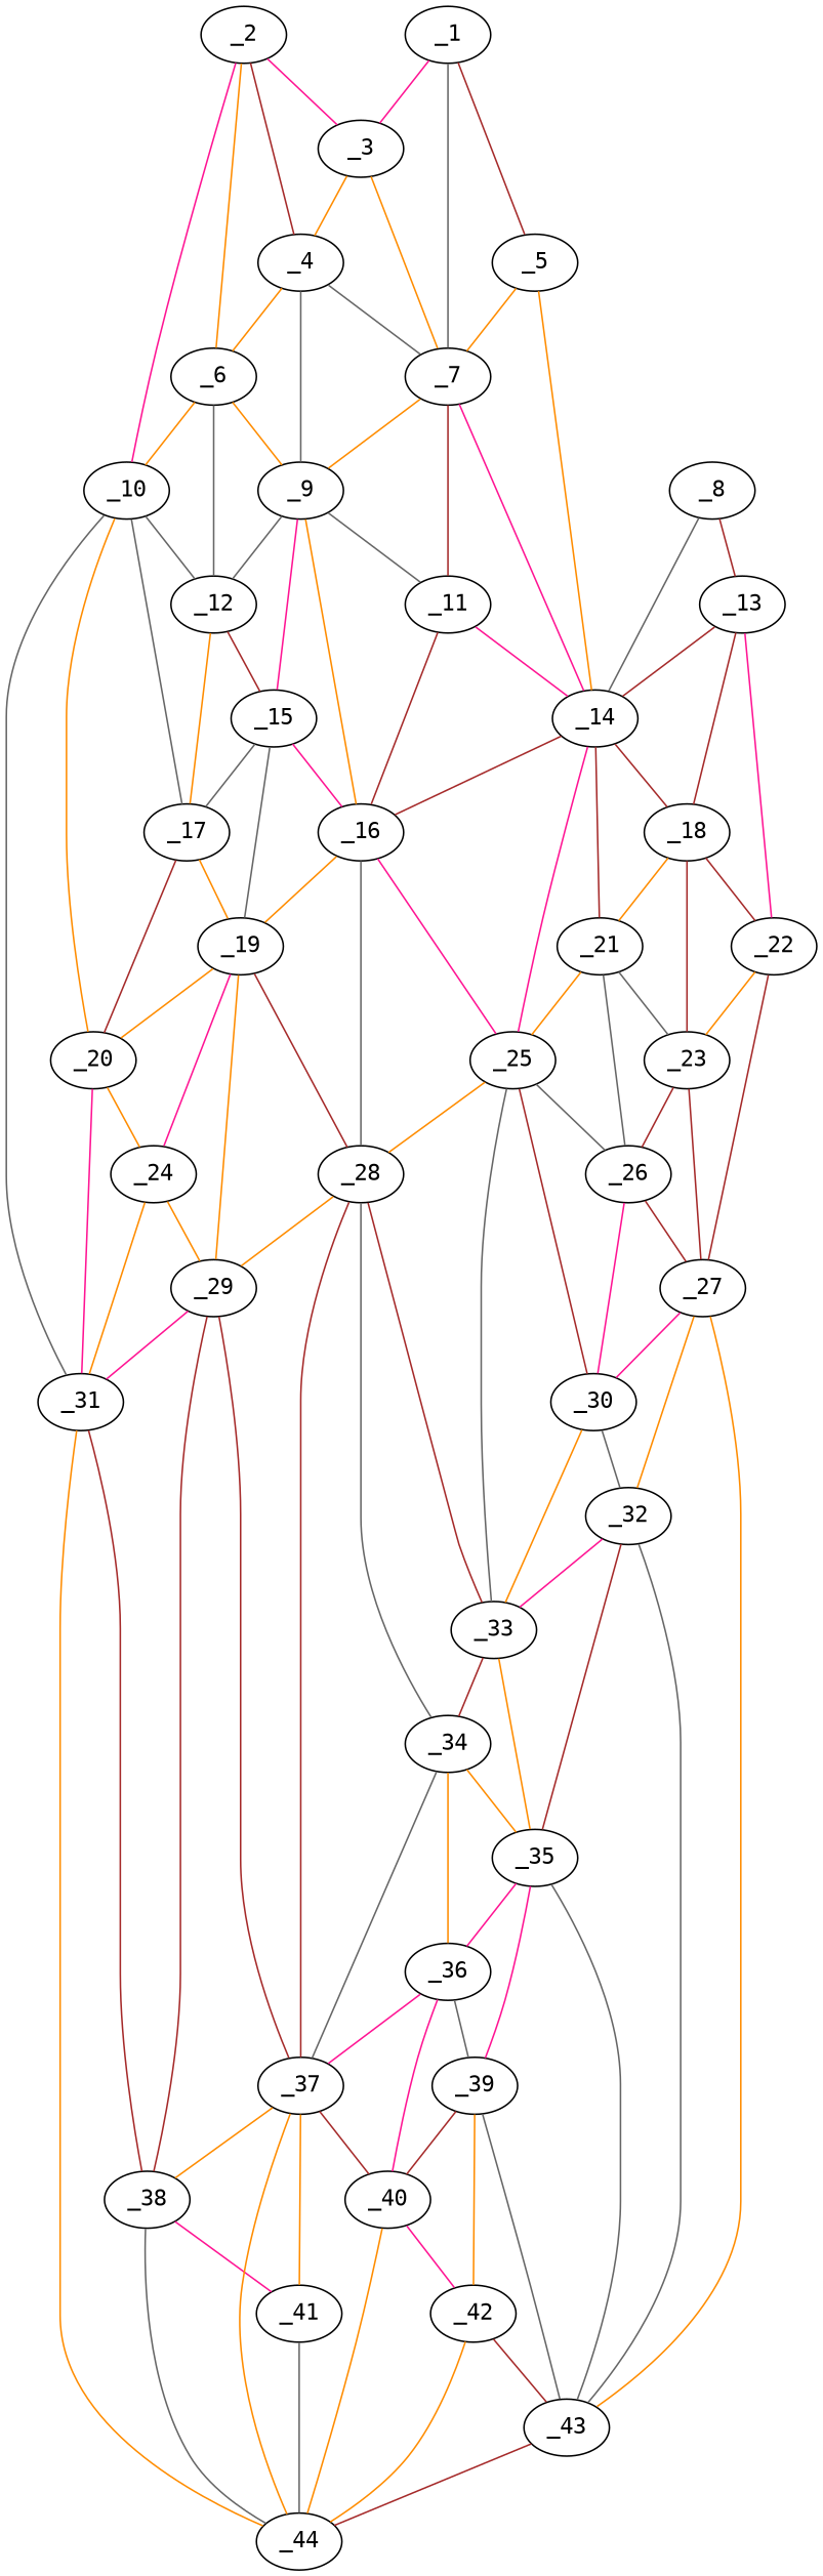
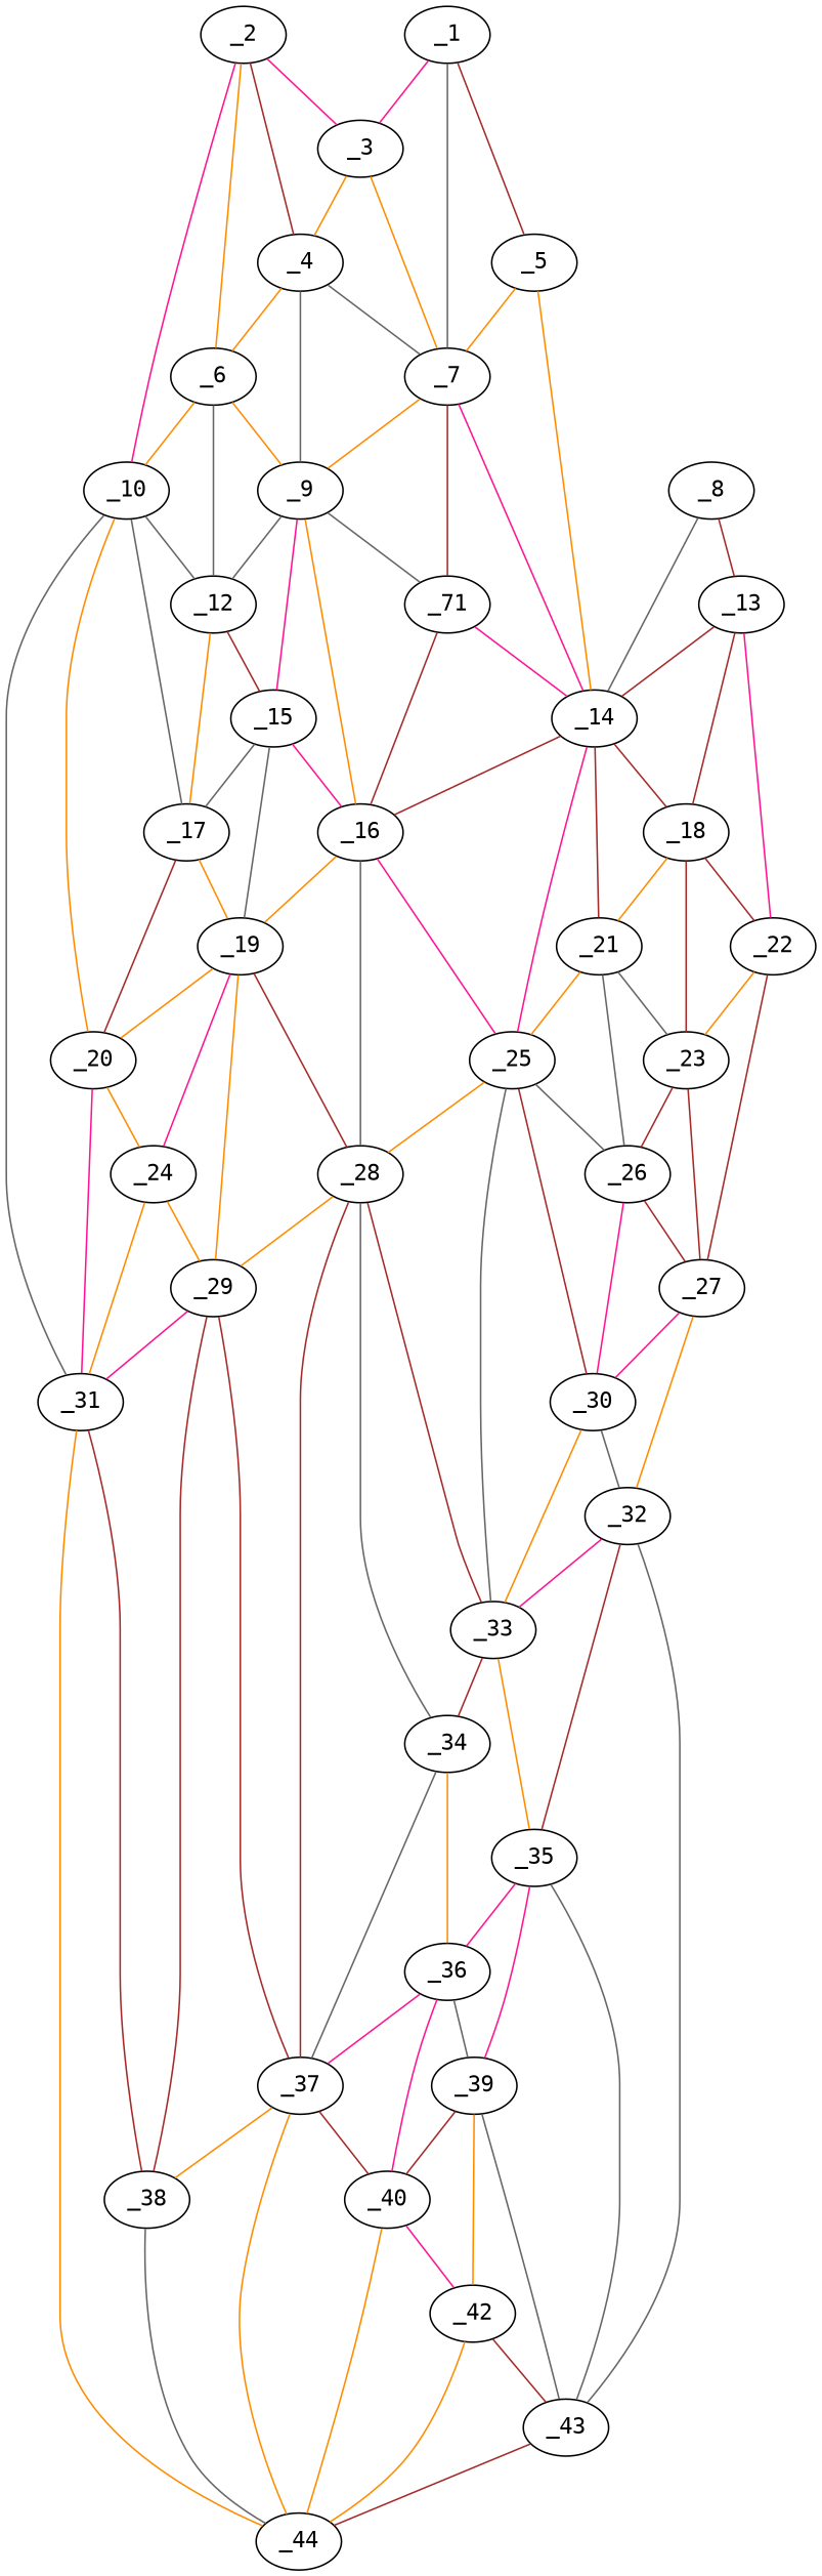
  graph {
    fontname="DejaVu Sans Mono"
    node [fontname="DejaVu Sans Mono" x=69 y=43]
    edge [color=darkorange fontname="DejaVu Sans Mono" valence=2]
    _1 [x=19 y=59]
    _3 [x=27 y=75]
    _5 [x=31]
    _7 [x=40 y=62]
    _2 [x=26 y=84]
    _4 [x=30 y=76]
    _6 [x=34 y=86]
    _10 [x=45 y=97]
    _14 [x=55 y=47]
    _9 [x=45 y=77]
-   _11 [x=50 y=60]
+   _11 [x=50 y=60 label=_71]
    _12 [x=52 y=88]
    _17 [x=59 y=90]
    _20 [x=64 y=95]
    _31 [x=85 y=105]
    _8 [x=43 y=33]
    _13 [x=53 y=31]
    _16 [x=58 y=62]
    _18 [x=60 y=33]
    _21 [x=68 y=42]
    _25 [x=70 y=50]
    _15 [x=56 y=79]
    _19 [x=63 y=80]
    _24 [y=96]
    _38 [x=108 y=79]
    _44 [x=125 y=60]
    _28 [x=80 y=67]
    _22 [y=31]
    _23 [y=35]
    _26 [x=72 y=42]
    _30 [x=85 y=35]
    _33 [x=92 y=37]
    _27 [x=79 y=31]
    _29 [x=84 y=74]
    _34 [x=99 y=41]
    _37 [x=107 y=55]
-   _41 [x=116 y=68]
    _32 [x=92 y=33]
    _43 [x=125 y=32]
    _35 [x=101 y=34]
    _36 [x=107]
    _40 [x=116 y=49]
    _39 [x=110 y=36]
    _42 [x=123]
    _1 -- _3 [color=deeppink]
    _1 -- _5 [color=brown valence=1]
    _1 -- _7 [color=gray40 valence=1]
    _3 -- _7
    _3 -- _4
    _5 -- _7
    _5 -- _14
    _7 -- _14 [color=deeppink valence=1]
    _7 -- _9
    _7 -- _11 [color=brown]
    _2 -- _3 [color=deeppink]
    _2 -- _4 [color=brown valence=1]
    _2 -- _6
    _2 -- _10 [color=deeppink valence=1]
    _4 -- _7 [color=gray40 valence=1]
    _4 -- _6 [valence=1]
    _4 -- _9 [color=gray40]
    _6 -- _10 [valence=1]
    _6 -- _9 [valence=1]
    _6 -- _12 [color=gray40]
    _10 -- _12 [color=gray40]
    _10 -- _17 [color=gray40]
    _10 -- _20 [valence=1]
    _10 -- _31 [color=gray40 valence=1]
    _14 -- _16 [color=brown]
    _14 -- _18 [color=brown valence=1]
    _14 -- _21 [color=brown]
    _14 -- _25 [color=deeppink]
    _9 -- _11 [color=gray40 valence=1]
    _9 -- _12 [color=gray40]
    _9 -- _16
    _9 -- _15 [color=deeppink valence=1]
    _11 -- _14 [color=deeppink valence=1]
    _11 -- _16 [color=brown]
    _12 -- _17
    _12 -- _15 [color=brown valence=1]
    _17 -- _20 [color=brown]
    _17 -- _19
    _20 -- _31 [color=deeppink]
    _20 -- _24
    _31 -- _38 [color=brown valence=1]
    _31 -- _44 [valence=1]
    _8 -- _14 [color=gray40 valence=1]
    _8 -- _13 [color=brown valence=1]
    _13 -- _14 [color=brown valence=1]
    _13 -- _18 [color=brown valence=1]
    _13 -- _22 [color=deeppink valence=1]
    _16 -- _25 [color=deeppink]
    _16 -- _19 [valence=1]
    _16 -- _28 [color=gray40]
    _18 -- _21
    _18 -- _22 [color=brown]
    _18 -- _23 [color=brown valence=1]
    _21 -- _25 [valence=1]
    _21 -- _23 [color=gray40]
    _21 -- _26 [color=gray40]
    _25 -- _28
    _25 -- _26 [color=gray40 valence=1]
    _25 -- _30 [color=brown valence=1]
    _25 -- _33 [color=gray40]
    _15 -- _17 [color=gray40 valence=1]
    _15 -- _16 [color=deeppink]
    _15 -- _19 [color=gray40]
    _19 -- _20
    _19 -- _24 [color=deeppink valence=1]
    _19 -- _28 [color=brown valence=1]
    _19 -- _29
    _24 -- _31 [valence=1]
    _24 -- _29
    _38 -- _44 [color=gray40]
-   _38 -- _41 [color=deeppink]
    _28 -- _33 [color=brown valence=1]
    _28 -- _29
    _28 -- _34 [color=gray40]
    _28 -- _37 [color=brown valence=1]
    _22 -- _23
    _22 -- _27 [color=brown valence=1]
    _23 -- _26 [color=brown]
    _23 -- _27 [color=brown]
    _26 -- _30 [color=deeppink]
    _26 -- _27 [color=brown]
    _30 -- _33
    _30 -- _32 [color=gray40 valence=1]
    _33 -- _34 [color=brown]
    _33 -- _35 [valence=1]
    _27 -- _30 [color=deeppink valence=1]
    _27 -- _32
-   _27 -- _43 [valence=1]
    _29 -- _31 [color=deeppink]
    _29 -- _38 [color=brown]
    _29 -- _37 [color=brown]
    _34 -- _37 [color=gray40]
-   _34 -- _35 [valence=1]
    _34 -- _36
    _37 -- _38
    _37 -- _44
-   _37 -- _41
    _37 -- _40 [color=brown]
-   _41 -- _44 [color=gray40 valence=1]
    _32 -- _33 [color=deeppink]
    _32 -- _43 [color=gray40]
    _32 -- _35 [color=brown]
    _43 -- _44 [color=brown valence=1]
    _35 -- _43 [color=gray40]
    _35 -- _36 [color=deeppink]
    _35 -- _39 [color=deeppink]
    _36 -- _37 [color=deeppink valence=1]
    _36 -- _40 [color=deeppink]
    _36 -- _39 [color=gray40]
    _40 -- _44
    _40 -- _42 [color=deeppink valence=1]
    _39 -- _43 [color=gray40 valence=1]
    _39 -- _40 [color=brown]
    _39 -- _42
    _42 -- _44 [valence=1]
    _42 -- _43 [color=brown]
  }
